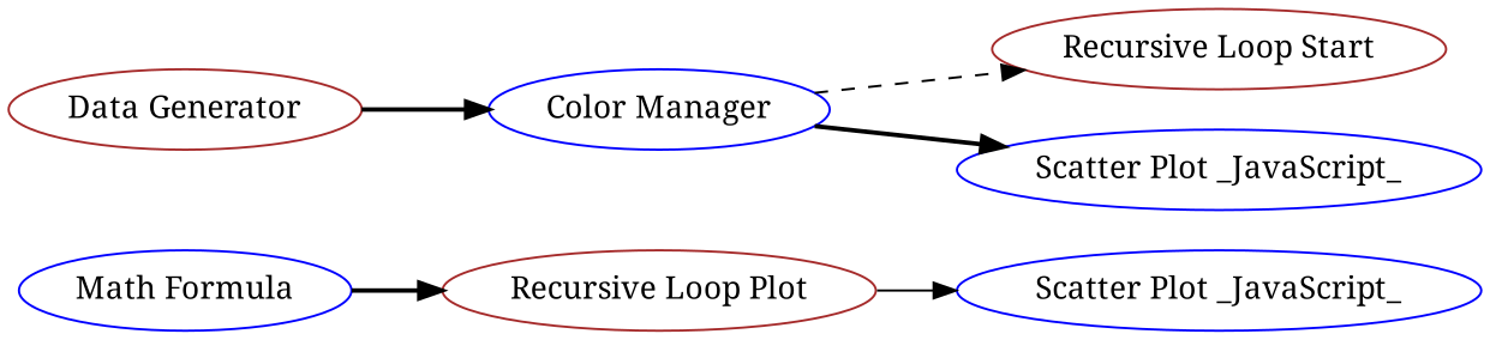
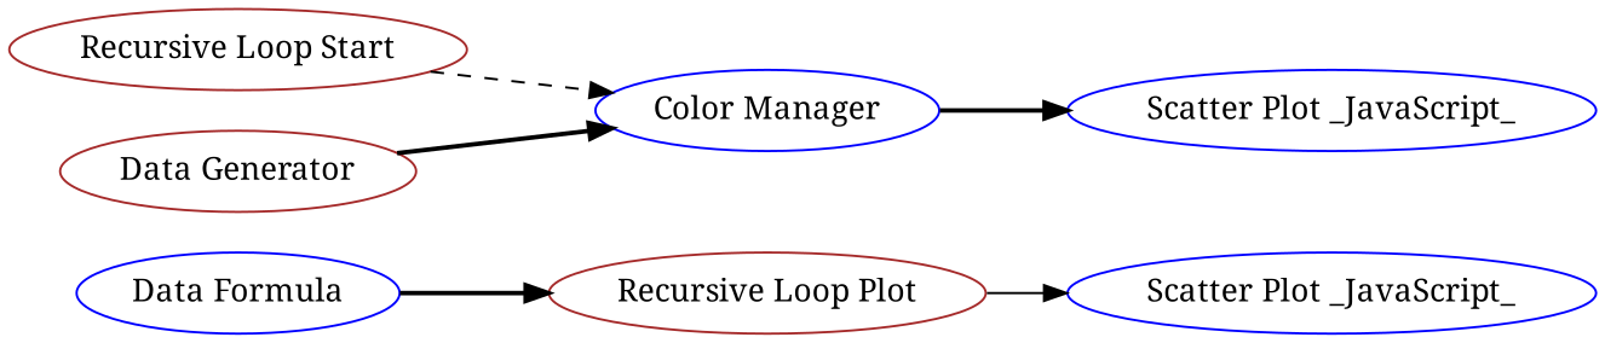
  digraph {
    fontname="Noto Serif"
    rankdir=LR
    node [color=blue fontname="Noto Serif"]
    edge [fontname="Noto Serif" style=bold]
-   n1 [label="Math Formula"]
+   n1 [label="Data Formula"]
    n2 [color=brown label="Recursive Loop Plot"]
    n3 [label="Scatter Plot _JavaScript_"]
    n4 [label="Color Manager"]
    n5 [color=brown label="Recursive Loop Start"]
    n6 [label="Scatter Plot _JavaScript_"]
    n7 [color=brown label="Data Generator"]
    n1 -> n2
    n2 -> n3 [style=solid]
-   n4 -> n5 [style=dashed]
+   n5 -> n4 [style=dashed]
    n4 -> n6
    n7 -> n4
  }
